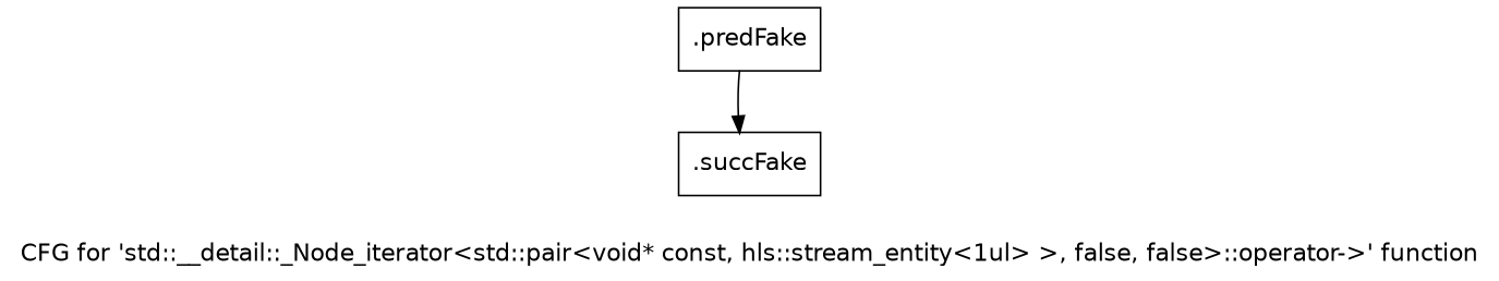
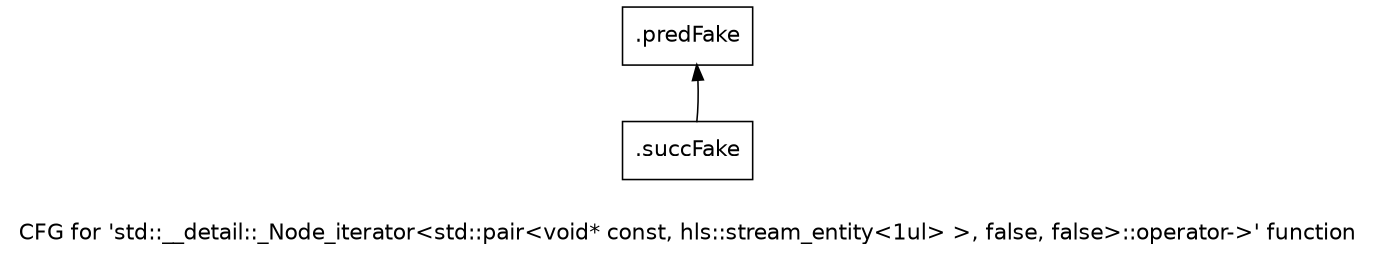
  digraph {
    label="CFG for 'std::__detail::_Node_iterator\<std::pair\<void* const, hls::stream_entity\<1ul\> \>, false, false\>::operator-\>' function"
    fontname="DejaVu Sans"
    node [shape=record fontname="DejaVu Sans"]
    n1 [label="{.predFake}"]
    n2 [filename="/home/akhilkushe/Xilinx/Vitis_HLS/2021.2/tps/lnx64/gcc-6.2.0/lib/gcc/x86_64-pc-linux-gnu/6.2.0/../../../../include/c++/6.2.0/bits/hashtable_policy.h" label="{.succFake}" linenumber=362]
-   n1 -> n2 [execusionnum=1 filename="/home/akhilkushe/Xilinx/Vitis_HLS/2021.2/tps/lnx64/gcc-6.2.0/lib/gcc/x86_64-pc-linux-gnu/6.2.0/../../../../include/c++/6.2.0/bits/hashtable_policy.h" fontname="DejaVu Sans"]
+   n2 -> n1 [execusionnum=1 filename="/home/akhilkushe/Xilinx/Vitis_HLS/2021.2/tps/lnx64/gcc-6.2.0/lib/gcc/x86_64-pc-linux-gnu/6.2.0/../../../../include/c++/6.2.0/bits/hashtable_policy.h" fontname="DejaVu Sans"]
  }
